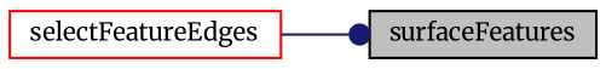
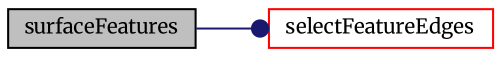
  digraph {
    rankdir=LR
    fontname=Merriweather
    node [fontname=Merriweather fontsize=10 shape=record]
    n1 [color=black fillcolor=grey75 fontcolor=black height=0.2 label=surfaceFeatures style=filled width=0.4]
    n2 [color=red height=0.2 label=selectFeatureEdges width=0.4]
-   n2 -> n1 [color=midnightblue fontname=Merriweather fontsize=10 labelfontname=FreeSans labelfontsize=10 style=solid arrowhead=dot]
+   n1 -> n2 [color=midnightblue fontname=Merriweather fontsize=10 labelfontname=FreeSans labelfontsize=10 style=solid arrowhead=dot]
  }
